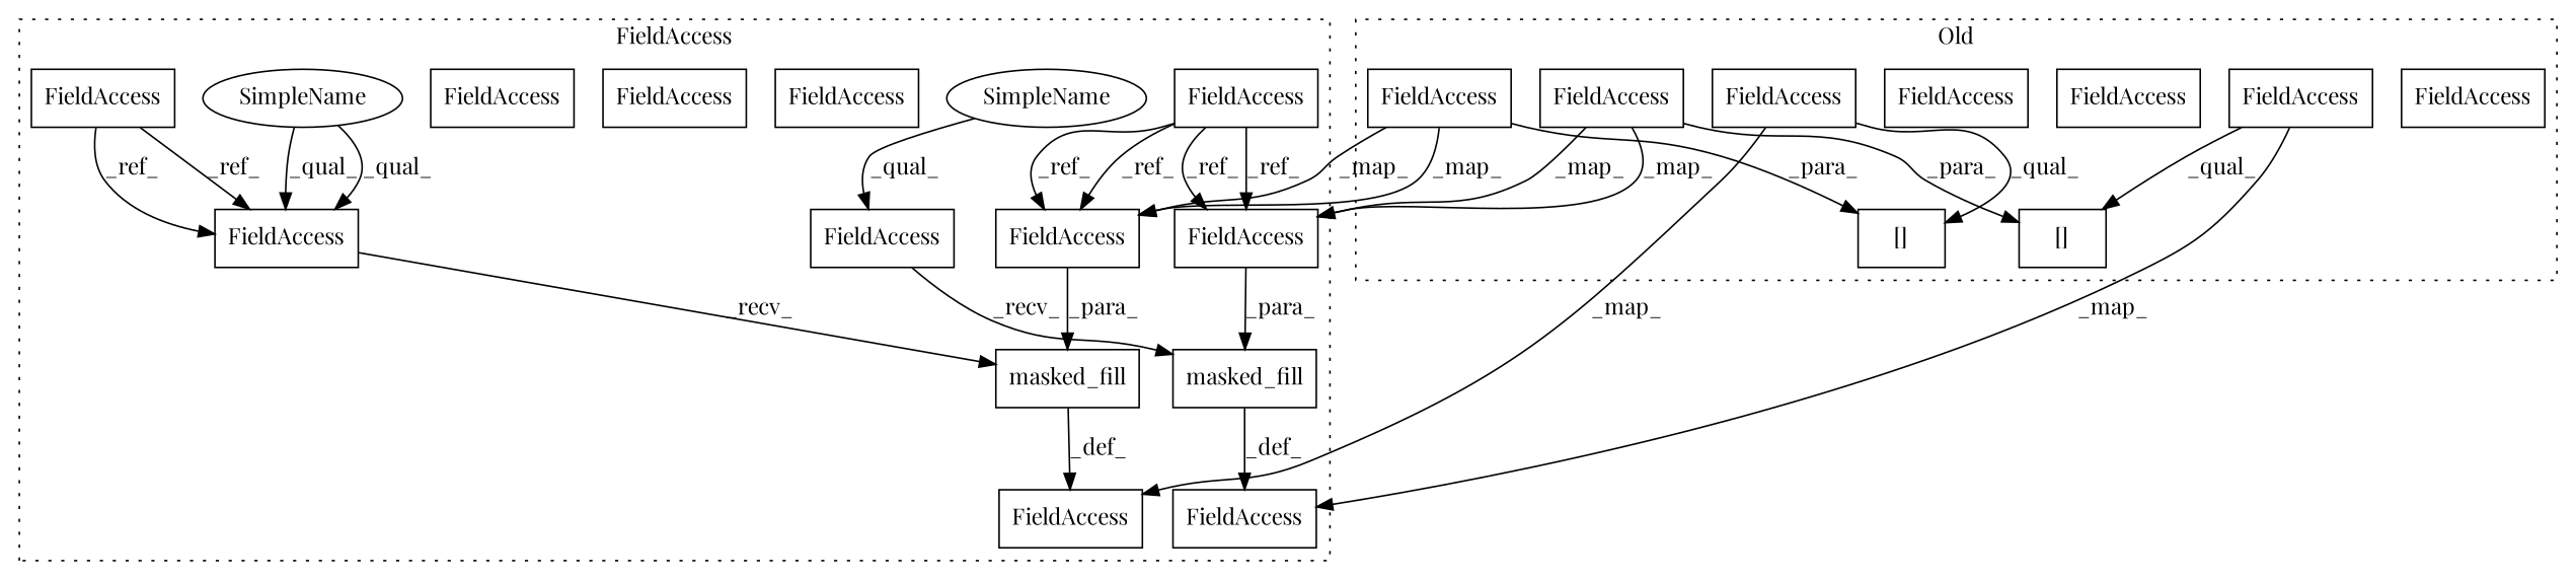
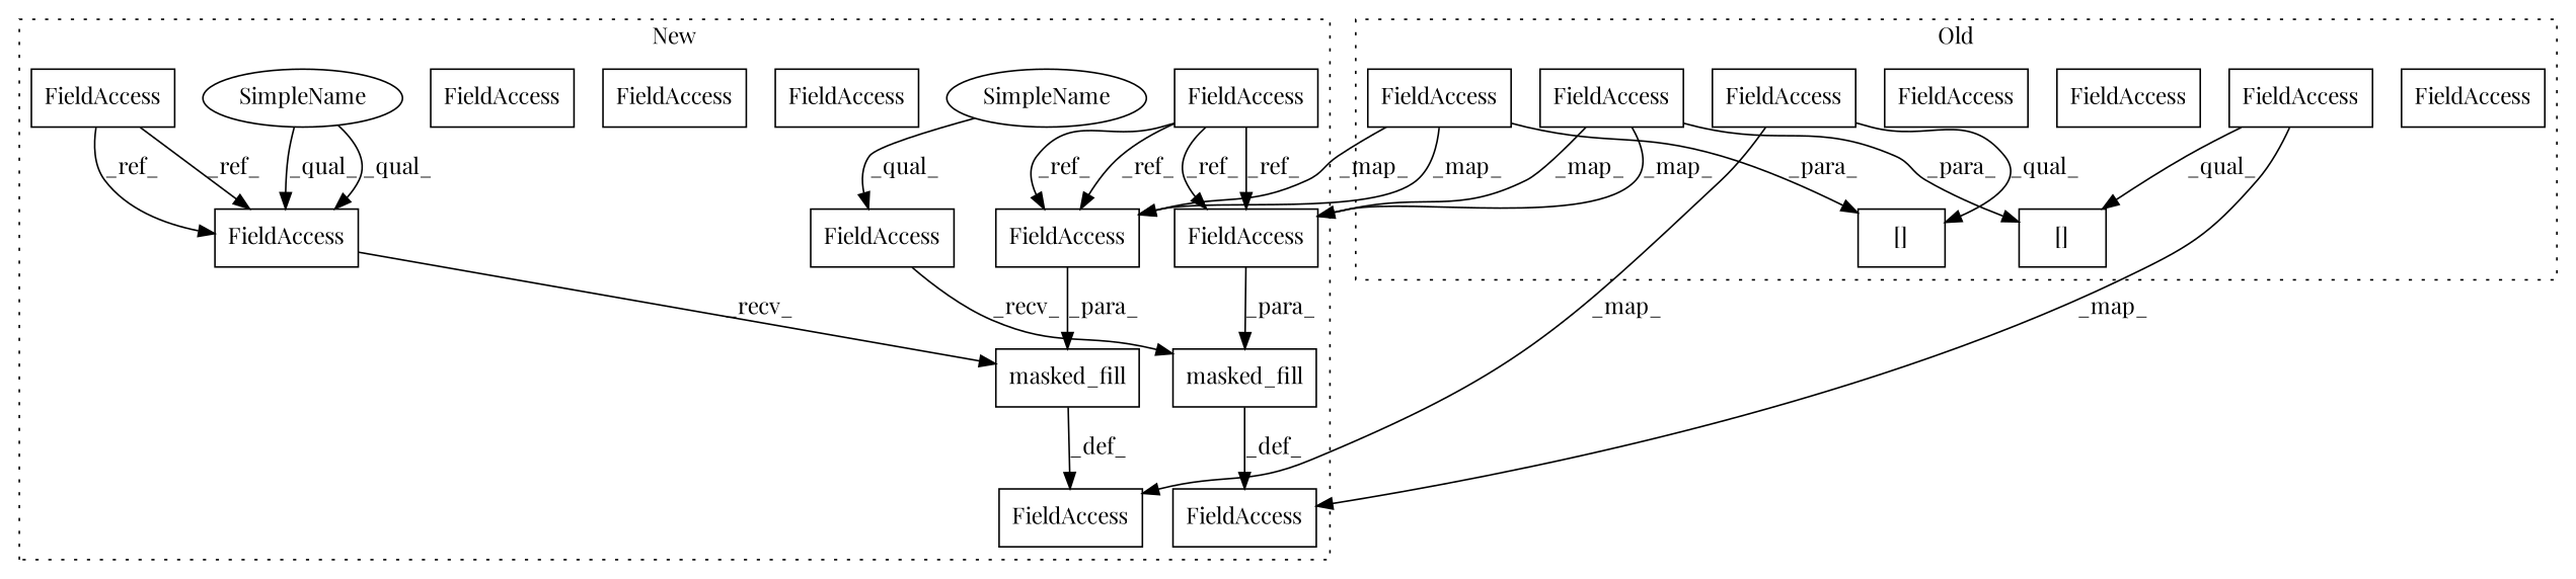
  digraph {
    fontname="Playfair Display"
    node [a=22 l=6 s=6213 shape=box fontname="Playfair Display"]
    edge [fontname="Playfair Display"]
    n1 [a=2 l="7,1" label="[]" s="6030,6043"]
    n2 [label=FieldAccess s=6030]
    n3 [a=2 l="18,1" label="[]" s="5987,6011"]
    n4 [l=17 label=FieldAccess s=5987]
    n5 [label=FieldAccess s=6005]
    n6 [label=FieldAccess s=6037]
    n7 [label=FieldAccess s=6037]
    n8 [label=FieldAccess s=6005]
    n9 [label=FieldAccess s=6030]
    n10 [a=32 l="12,1" label=masked_fill s="6220,6249"]
    n11 [label=FieldAccess s=5888]
    n12 [label=FieldAccess s=6206]
    n13 [label=FieldAccess s=6053]
    n14 [a=32 l="12,1" label=masked_fill s="6169,6199"]
    n15 [l=17 label=FieldAccess s=6151]
    n16 [l=17 label=FieldAccess s=6133]
    n17 [label=FieldAccess s=6181]
    n18 [label=FieldAccess s=6232]
    n19 [label=FieldAccess]
    n20 [label=FieldAccess s=6181]
    n21 [label=FieldAccess s=6232]
    n22 [label=FieldAccess]
    n23 [a=42 l=4 label=SimpleName shape=ellipse]
    n24 [a=42 l=4 label=SimpleName s=6151 shape=ellipse]
    subgraph cluster_1 {
      label=Old
      style=dotted
      n1
      n2
      n3
      n4
      n5
      n6
      n7
      n8
      n9
    }
    subgraph cluster_2 {
-     label=FieldAccess
+     label=New
      style=dotted
      n10
      n11
      n12
      n13
      n14
      n15
      n16
      n17
      n18
      n19
      n20
      n21
      n22
      n23
      n24
    }
    n4 -> n3 [label=_qual_]
    n4 -> n16 [label=_map_]
    n7 -> n1 [label=_para_]
    n7 -> n21 [label=_map_]
    n7 -> n21 [label=_map_]
    n8 -> n3 [label=_para_]
    n8 -> n20 [label=_map_]
    n8 -> n20 [label=_map_]
    n9 -> n1 [label=_qual_]
    n9 -> n12 [label=_map_]
    n10 -> n12 [label=_def_]
    n11 -> n22 [label=_ref_]
    n11 -> n22 [label=_ref_]
    n13 -> n20 [label=_ref_]
    n13 -> n20 [label=_ref_]
    n13 -> n21 [label=_ref_]
    n13 -> n21 [label=_ref_]
    n14 -> n16 [label=_def_]
    n15 -> n14 [label=_recv_]
    n20 -> n14 [label=_para_]
    n21 -> n10 [label=_para_]
    n22 -> n10 [label=_recv_]
    n23 -> n22 [label=_qual_]
    n23 -> n22 [label=_qual_]
    n24 -> n15 [label=_qual_]
  }
